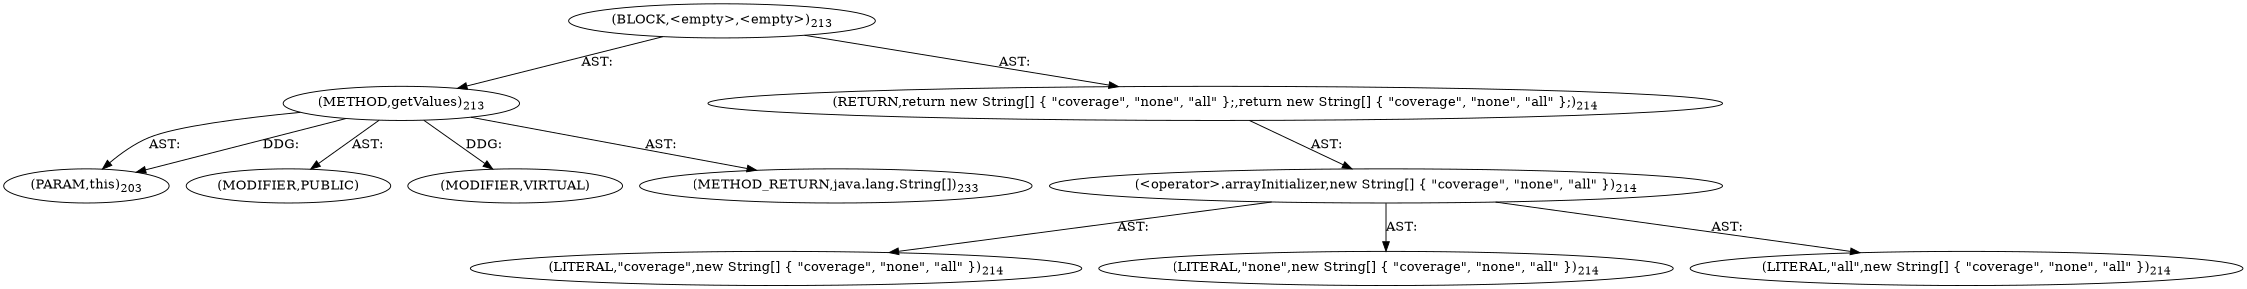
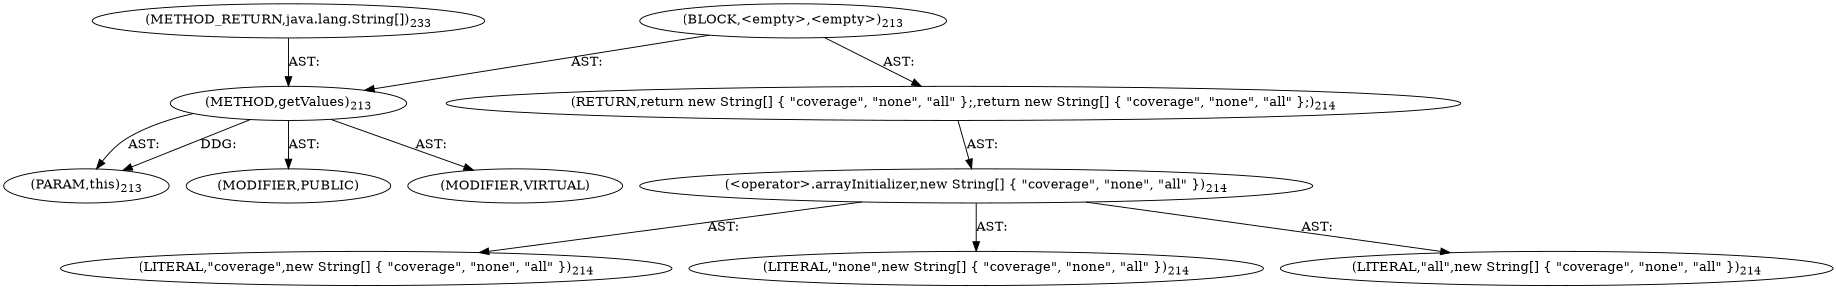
  digraph {
    n1 [label=<(METHOD,getValues)<SUB>213</SUB>>]
-   n2 [label=<(PARAM,this)<SUB>203</SUB>>]
+   n2 [label=<(PARAM,this)<SUB>213</SUB>>]
    n3 [label=<(MODIFIER,PUBLIC)>]
    n4 [label=<(MODIFIER,VIRTUAL)>]
    n5 [label=<(METHOD_RETURN,java.lang.String[])<SUB>233</SUB>>]
    n6 [label=<(BLOCK,&lt;empty&gt;,&lt;empty&gt;)<SUB>213</SUB>>]
    n7 [label=<(RETURN,return new String[] { &quot;coverage&quot;, &quot;none&quot;, &quot;all&quot; };,return new String[] { &quot;coverage&quot;, &quot;none&quot;, &quot;all&quot; };)<SUB>214</SUB>>]
    n8 [label=<(&lt;operator&gt;.arrayInitializer,new String[] { &quot;coverage&quot;, &quot;none&quot;, &quot;all&quot; })<SUB>214</SUB>>]
    n9 [label=<(LITERAL,&quot;coverage&quot;,new String[] { &quot;coverage&quot;, &quot;none&quot;, &quot;all&quot; })<SUB>214</SUB>>]
    n10 [label=<(LITERAL,&quot;none&quot;,new String[] { &quot;coverage&quot;, &quot;none&quot;, &quot;all&quot; })<SUB>214</SUB>>]
    n11 [label=<(LITERAL,&quot;all&quot;,new String[] { &quot;coverage&quot;, &quot;none&quot;, &quot;all&quot; })<SUB>214</SUB>>]
    n1 -> n2 [label="AST: "]
    n1 -> n2 [label="DDG: "]
    n1 -> n3 [label="AST: "]
-   n1 -> n4 [label="DDG: "]
-   n1 -> n5 [label="AST: "]
+   n1 -> n4 [label="AST: "]
+   n5 -> n1 [label="AST: "]
    n6 -> n1 [label="AST: "]
    n6 -> n7 [label="AST: "]
    n7 -> n8 [label="AST: "]
    n8 -> n9 [label="AST: "]
    n8 -> n10 [label="AST: "]
    n8 -> n11 [label="AST: "]
  }
